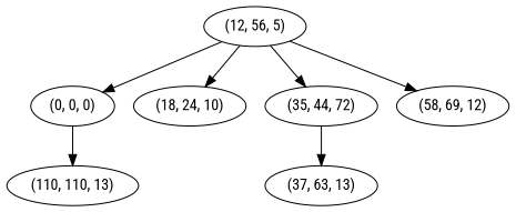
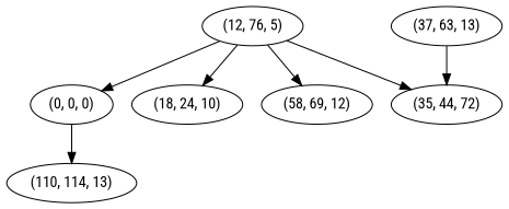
  digraph {
    fontname="Roboto Condensed"
    node [fontname="Roboto Condensed"]
    edge [fontname="Roboto Condensed"]
    "(0, 0, 0)"
-   "(110, 114, 13)" [label="(110, 110, 13)"]
-   "(12, 76, 5)" [label="(12, 56, 5)"]
+   "(110, 114, 13)"
+   "(12, 76, 5)"
    "(18, 24, 10)"
    n5 [label="(35, 44, 72)"]
    "(58, 69, 12)"
    n7 [label="(37, 63, 13)"]
    "(0, 0, 0)" -> "(110, 114, 13)"
    "(12, 76, 5)" -> "(0, 0, 0)"
    "(12, 76, 5)" -> "(18, 24, 10)"
    "(12, 76, 5)" -> n5
    "(12, 76, 5)" -> "(58, 69, 12)"
-   n5 -> n7
+   n7 -> n5
  }
